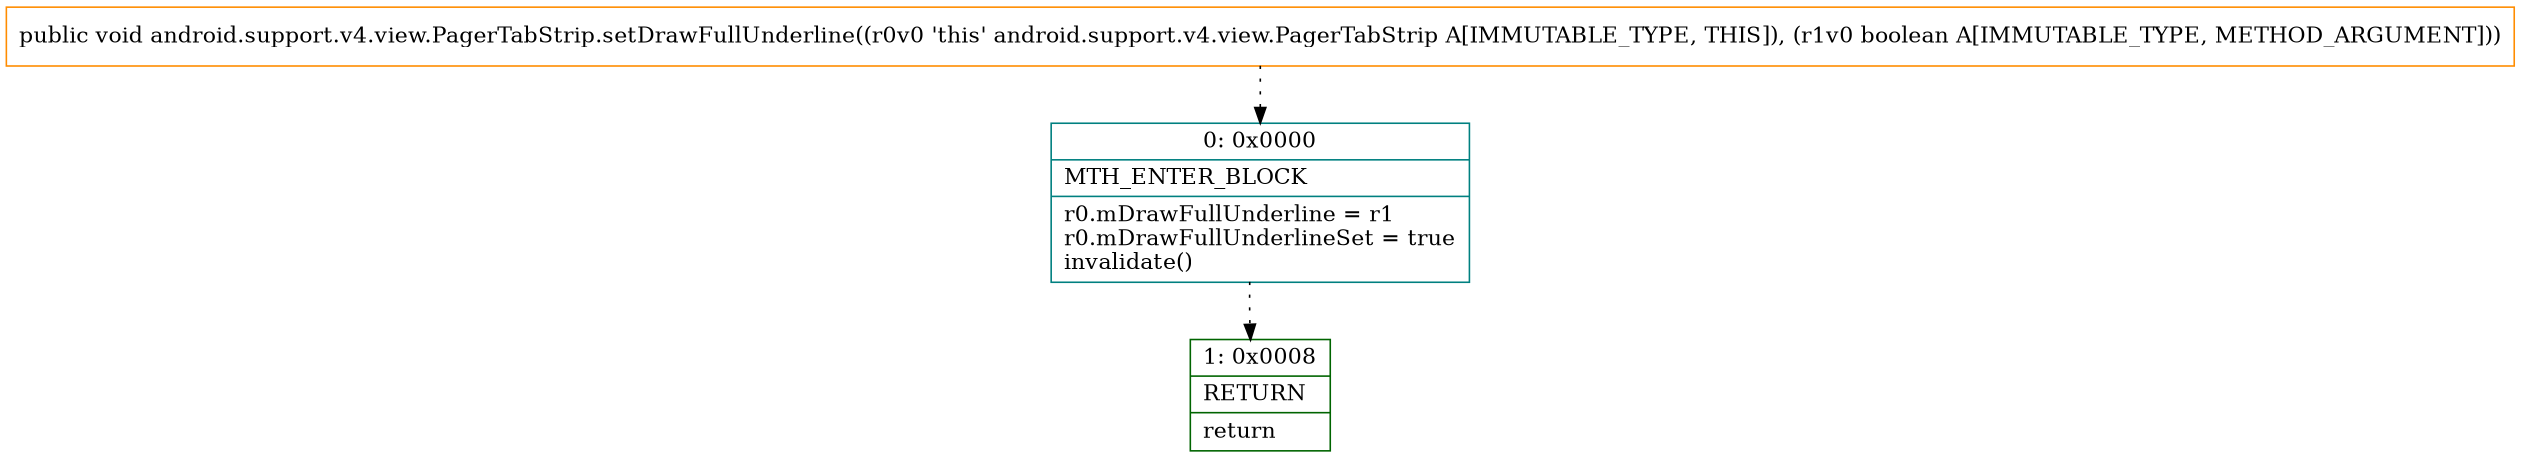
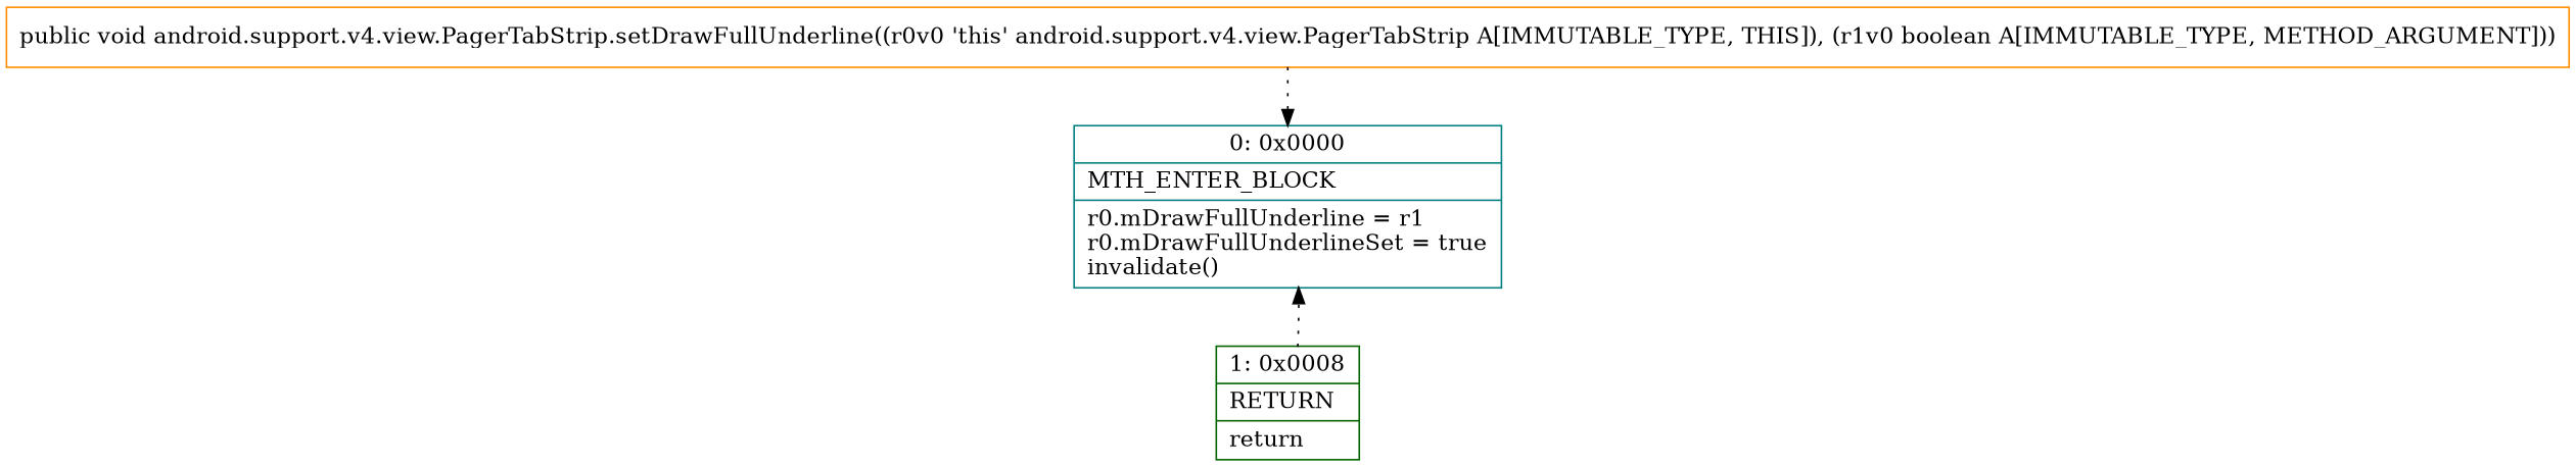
  digraph {
    node [shape=record]
    edge [style=dotted]
    n1 [label="{0\:\ 0x0000|MTH_ENTER_BLOCK\l|r0.mDrawFullUnderline = r1\lr0.mDrawFullUnderlineSet = true\linvalidate()\l}" color=teal]
    n2 [label="{1\:\ 0x0008|RETURN\l|return\l}" color=darkgreen]
    n3 [label="{public void android.support.v4.view.PagerTabStrip.setDrawFullUnderline((r0v0 'this' android.support.v4.view.PagerTabStrip A[IMMUTABLE_TYPE, THIS]), (r1v0 boolean A[IMMUTABLE_TYPE, METHOD_ARGUMENT])) }" color=darkorange]
-   n1 -> n2
+   n2 -> n1
    n3 -> n1
  }
